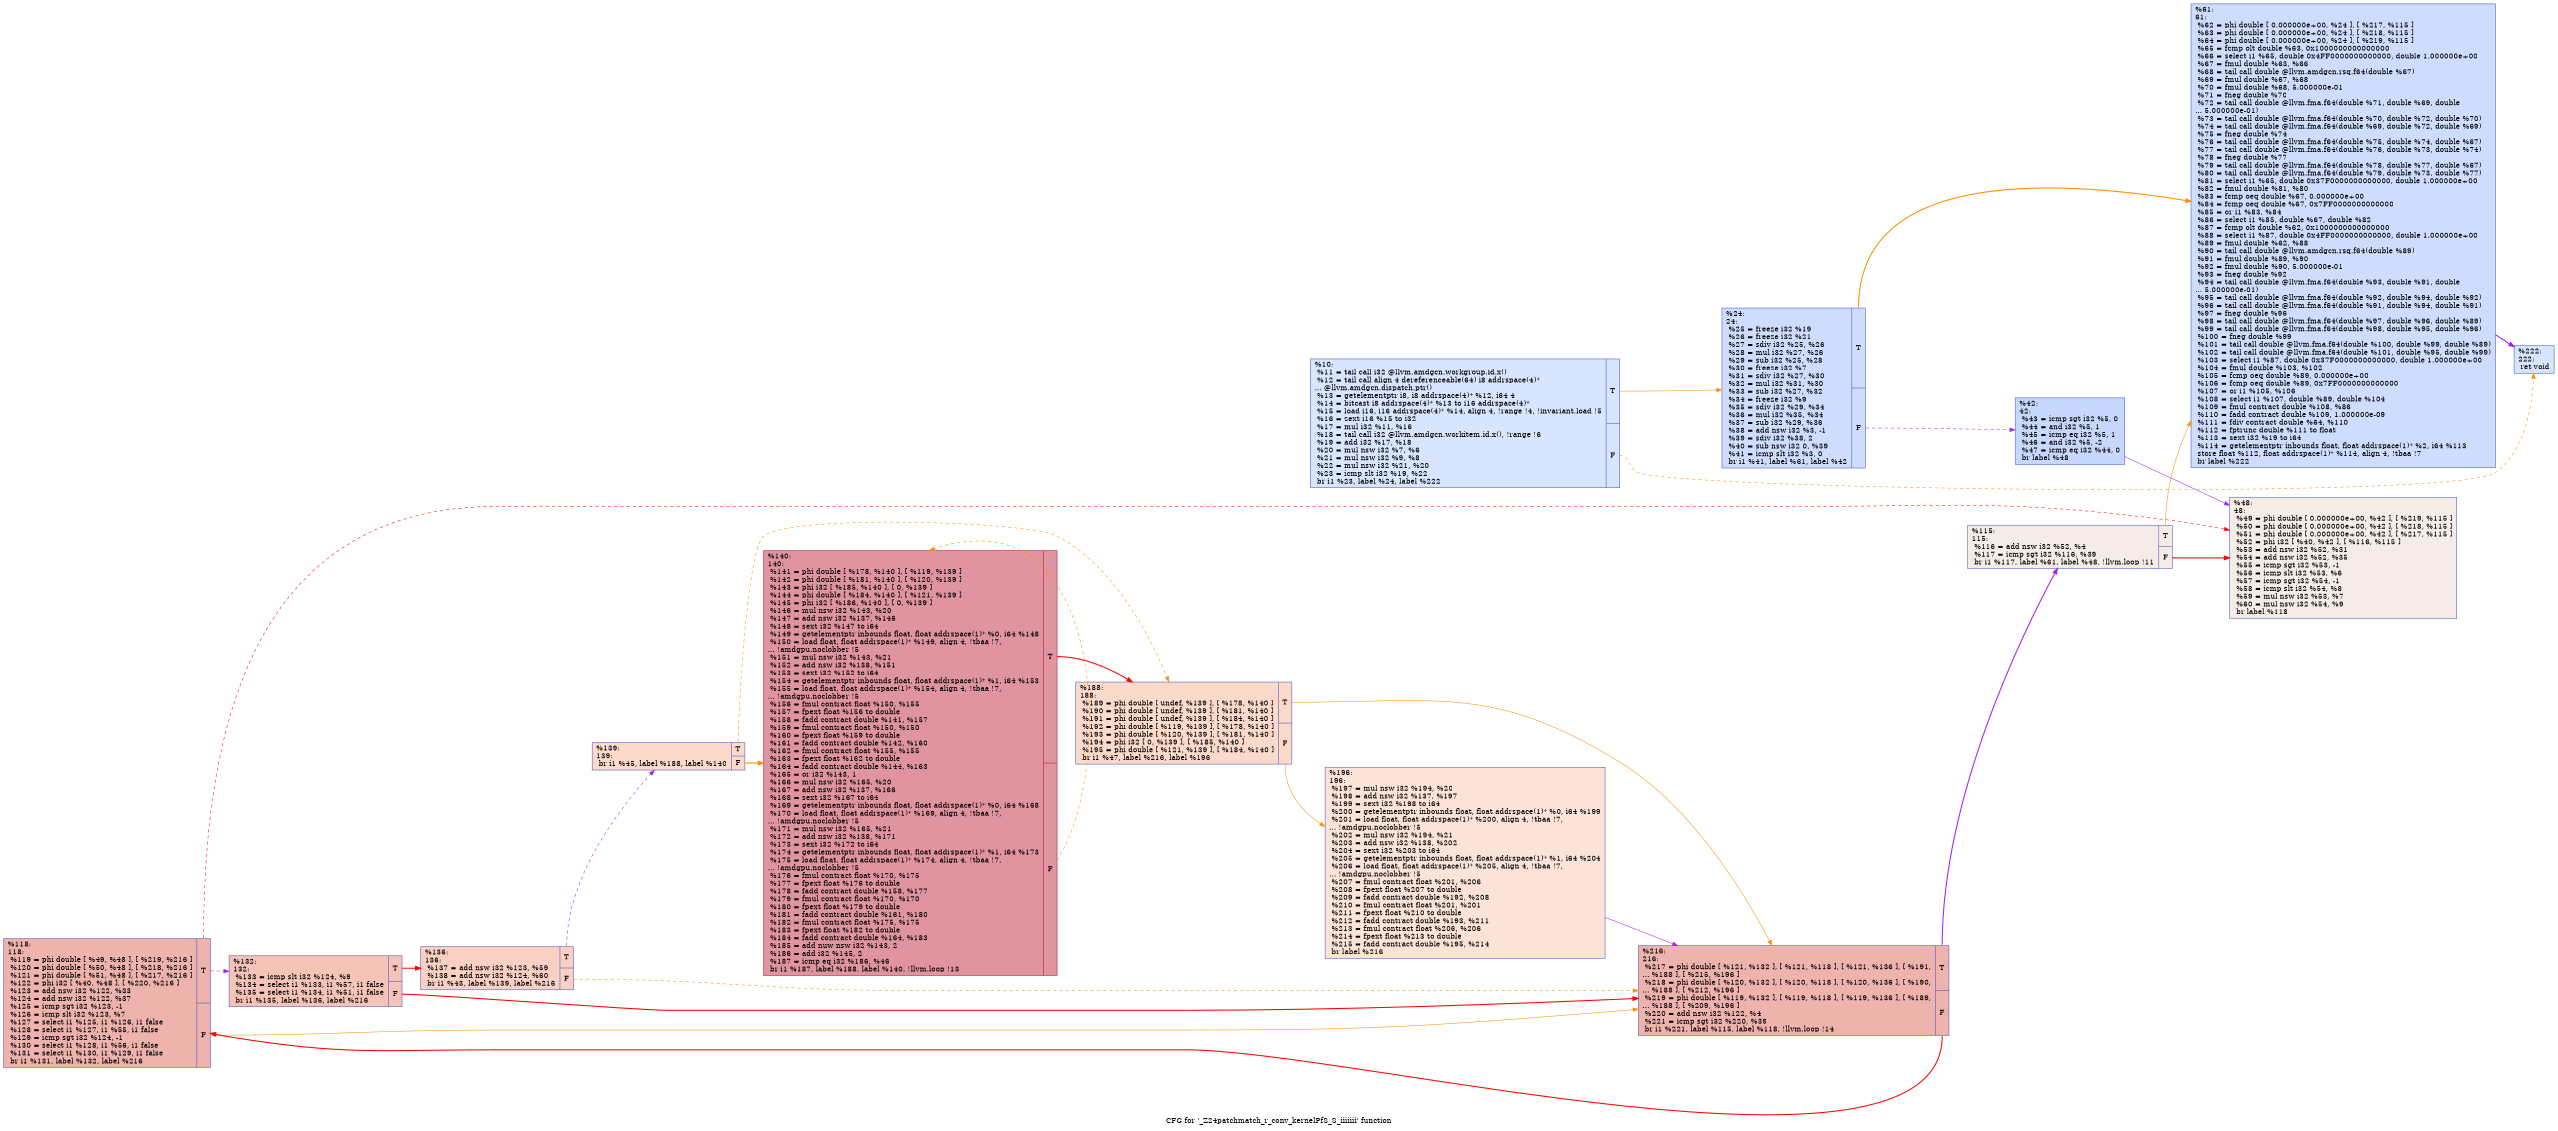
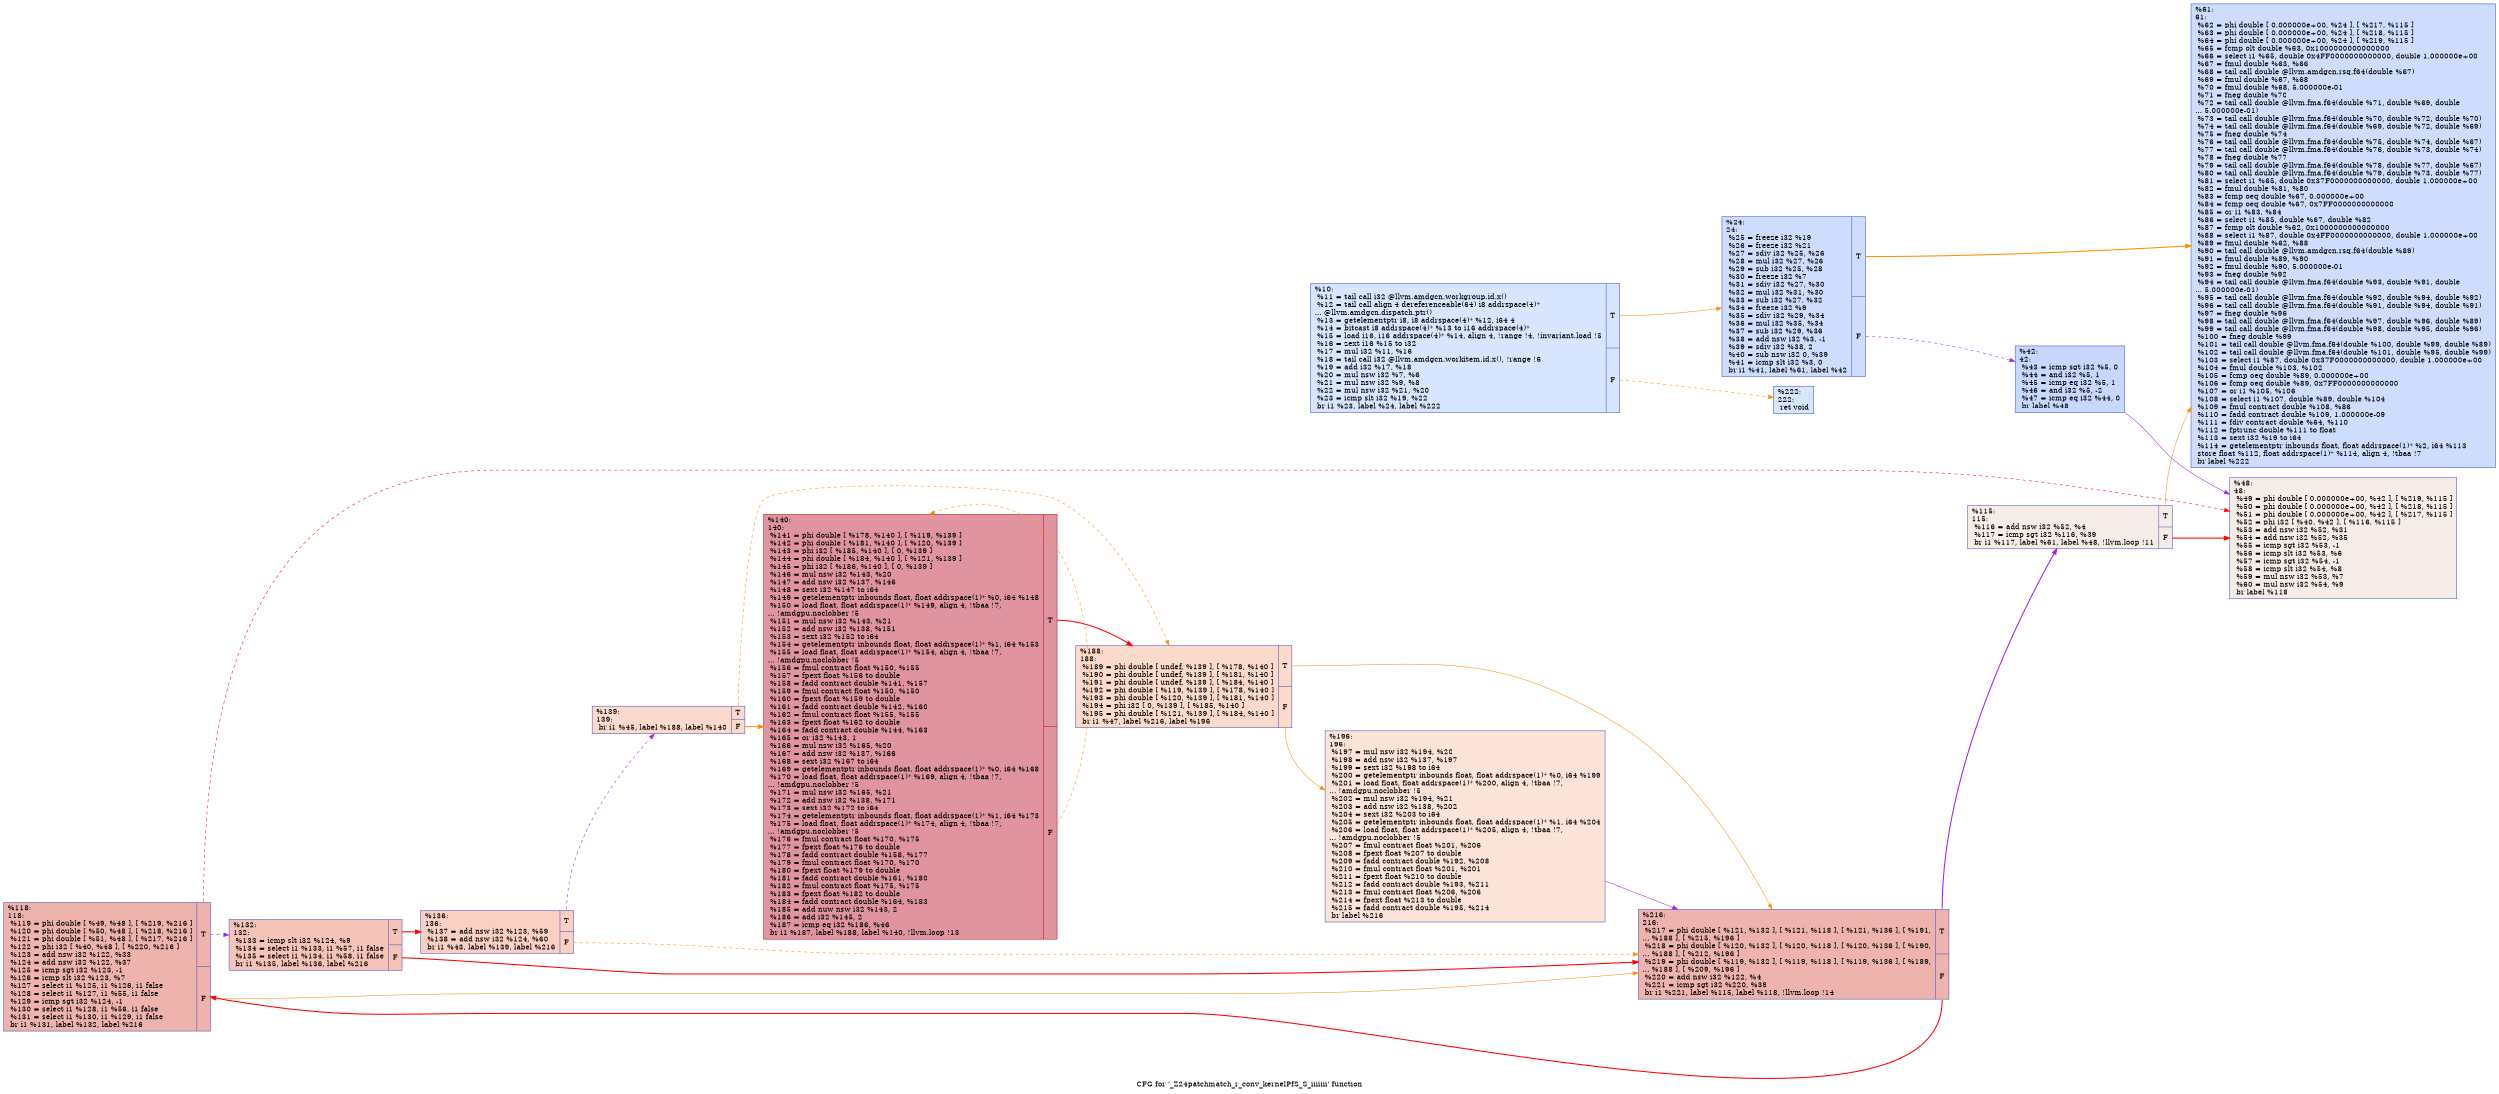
  digraph {
    label="CFG for '_Z24patchmatch_r_conv_kernelPfS_S_iiiiiii' function"
    rankdir=LR
    node [color="#3d50c3ff" fillcolor="#a7c5fe70" shape=record style=filled]
    edge [color=darkorange style=bold tailport=s0]
    n1 [label="{%10:\l  %11 = tail call i32 @llvm.amdgcn.workgroup.id.x()\l  %12 = tail call align 4 dereferenceable(64) i8 addrspace(4)*\l... @llvm.amdgcn.dispatch.ptr()\l  %13 = getelementptr i8, i8 addrspace(4)* %12, i64 4\l  %14 = bitcast i8 addrspace(4)* %13 to i16 addrspace(4)*\l  %15 = load i16, i16 addrspace(4)* %14, align 4, !range !4, !invariant.load !5\l  %16 = zext i16 %15 to i32\l  %17 = mul i32 %11, %16\l  %18 = tail call i32 @llvm.amdgcn.workitem.id.x(), !range !6\l  %19 = add i32 %17, %18\l  %20 = mul nsw i32 %7, %6\l  %21 = mul nsw i32 %9, %8\l  %22 = mul nsw i32 %21, %20\l  %23 = icmp slt i32 %19, %22\l  br i1 %23, label %24, label %222\l|{<s0>T|<s1>F}}"]
    n2 [fillcolor="#8fb1fe70" label="{%24:\l24:                                               \l  %25 = freeze i32 %19\l  %26 = freeze i32 %21\l  %27 = sdiv i32 %25, %26\l  %28 = mul i32 %27, %26\l  %29 = sub i32 %25, %28\l  %30 = freeze i32 %7\l  %31 = sdiv i32 %27, %30\l  %32 = mul i32 %31, %30\l  %33 = sub i32 %27, %32\l  %34 = freeze i32 %9\l  %35 = sdiv i32 %29, %34\l  %36 = mul i32 %35, %34\l  %37 = sub i32 %29, %36\l  %38 = add nsw i32 %3, -1\l  %39 = sdiv i32 %38, 2\l  %40 = sub nsw i32 0, %39\l  %41 = icmp slt i32 %3, 0\l  br i1 %41, label %61, label %42\l|{<s0>T|<s1>F}}"]
    n3 [label="{%222:\l222:                                              \l  ret void\l}"]
    n4 [fillcolor="#8fb1fe70" label="{%61:\l61:                                               \l  %62 = phi double [ 0.000000e+00, %24 ], [ %217, %115 ]\l  %63 = phi double [ 0.000000e+00, %24 ], [ %218, %115 ]\l  %64 = phi double [ 0.000000e+00, %24 ], [ %219, %115 ]\l  %65 = fcmp olt double %63, 0x1000000000000000\l  %66 = select i1 %65, double 0x4FF0000000000000, double 1.000000e+00\l  %67 = fmul double %63, %66\l  %68 = tail call double @llvm.amdgcn.rsq.f64(double %67)\l  %69 = fmul double %67, %68\l  %70 = fmul double %68, 5.000000e-01\l  %71 = fneg double %70\l  %72 = tail call double @llvm.fma.f64(double %71, double %69, double\l... 5.000000e-01)\l  %73 = tail call double @llvm.fma.f64(double %70, double %72, double %70)\l  %74 = tail call double @llvm.fma.f64(double %69, double %72, double %69)\l  %75 = fneg double %74\l  %76 = tail call double @llvm.fma.f64(double %75, double %74, double %67)\l  %77 = tail call double @llvm.fma.f64(double %76, double %73, double %74)\l  %78 = fneg double %77\l  %79 = tail call double @llvm.fma.f64(double %78, double %77, double %67)\l  %80 = tail call double @llvm.fma.f64(double %79, double %73, double %77)\l  %81 = select i1 %65, double 0x37F0000000000000, double 1.000000e+00\l  %82 = fmul double %81, %80\l  %83 = fcmp oeq double %67, 0.000000e+00\l  %84 = fcmp oeq double %67, 0x7FF0000000000000\l  %85 = or i1 %83, %84\l  %86 = select i1 %85, double %67, double %82\l  %87 = fcmp olt double %62, 0x1000000000000000\l  %88 = select i1 %87, double 0x4FF0000000000000, double 1.000000e+00\l  %89 = fmul double %62, %88\l  %90 = tail call double @llvm.amdgcn.rsq.f64(double %89)\l  %91 = fmul double %89, %90\l  %92 = fmul double %90, 5.000000e-01\l  %93 = fneg double %92\l  %94 = tail call double @llvm.fma.f64(double %93, double %91, double\l... 5.000000e-01)\l  %95 = tail call double @llvm.fma.f64(double %92, double %94, double %92)\l  %96 = tail call double @llvm.fma.f64(double %91, double %94, double %91)\l  %97 = fneg double %96\l  %98 = tail call double @llvm.fma.f64(double %97, double %96, double %89)\l  %99 = tail call double @llvm.fma.f64(double %98, double %95, double %96)\l  %100 = fneg double %99\l  %101 = tail call double @llvm.fma.f64(double %100, double %99, double %89)\l  %102 = tail call double @llvm.fma.f64(double %101, double %95, double %99)\l  %103 = select i1 %87, double 0x37F0000000000000, double 1.000000e+00\l  %104 = fmul double %103, %102\l  %105 = fcmp oeq double %89, 0.000000e+00\l  %106 = fcmp oeq double %89, 0x7FF0000000000000\l  %107 = or i1 %105, %106\l  %108 = select i1 %107, double %89, double %104\l  %109 = fmul contract double %108, %86\l  %110 = fadd contract double %109, 1.000000e-09\l  %111 = fdiv contract double %64, %110\l  %112 = fptrunc double %111 to float\l  %113 = sext i32 %19 to i64\l  %114 = getelementptr inbounds float, float addrspace(1)* %2, i64 %113\l  store float %112, float addrspace(1)* %114, align 4, !tbaa !7\l  br label %222\l}"]
    n5 [fillcolor="#81a4fb70" label="{%42:\l42:                                               \l  %43 = icmp sgt i32 %5, 0\l  %44 = and i32 %5, 1\l  %45 = icmp eq i32 %5, 1\l  %46 = and i32 %5, -2\l  %47 = icmp eq i32 %44, 0\l  br label %48\l}"]
    n6 [fillcolor="#ead5c970" label="{%48:\l48:                                               \l  %49 = phi double [ 0.000000e+00, %42 ], [ %219, %115 ]\l  %50 = phi double [ 0.000000e+00, %42 ], [ %218, %115 ]\l  %51 = phi double [ 0.000000e+00, %42 ], [ %217, %115 ]\l  %52 = phi i32 [ %40, %42 ], [ %116, %115 ]\l  %53 = add nsw i32 %52, %31\l  %54 = add nsw i32 %52, %35\l  %55 = icmp sgt i32 %53, -1\l  %56 = icmp slt i32 %53, %6\l  %57 = icmp sgt i32 %54, -1\l  %58 = icmp slt i32 %54, %8\l  %59 = mul nsw i32 %53, %7\l  %60 = mul nsw i32 %54, %9\l  br label %118\l}"]
    n7 [fillcolor="#d6524470" label="{%118:\l118:                                              \l  %119 = phi double [ %49, %48 ], [ %219, %216 ]\l  %120 = phi double [ %50, %48 ], [ %218, %216 ]\l  %121 = phi double [ %51, %48 ], [ %217, %216 ]\l  %122 = phi i32 [ %40, %48 ], [ %220, %216 ]\l  %123 = add nsw i32 %122, %33\l  %124 = add nsw i32 %122, %37\l  %125 = icmp sgt i32 %123, -1\l  %126 = icmp slt i32 %123, %7\l  %127 = select i1 %125, i1 %126, i1 false\l  %128 = select i1 %127, i1 %55, i1 false\l  %129 = icmp sgt i32 %124, -1\l  %130 = select i1 %128, i1 %56, i1 false\l  %131 = select i1 %130, i1 %129, i1 false\l  br i1 %131, label %132, label %216\l|{<s0>T|<s1>F}}"]
-   n8 [fillcolor="#e8765c70" label="{%132:\l132:                                              \l  %133 = icmp slt i32 %124, %9\l  %134 = select i1 %133, i1 %57, i1 false\l  %135 = select i1 %134, i1 %51, i1 false\l  br i1 %135, label %136, label %216\l|{<s0>T|<s1>F}}"]
+   n8 [fillcolor="#e8765c70" label="{%132:\l132:                                              \l  %133 = icmp slt i32 %124, %9\l  %134 = select i1 %133, i1 %57, i1 false\l  %135 = select i1 %134, i1 %58, i1 false\l  br i1 %135, label %136, label %216\l|{<s0>T|<s1>F}}"]
    n9 [fillcolor="#d6524470" label="{%216:\l216:                                              \l  %217 = phi double [ %121, %132 ], [ %121, %118 ], [ %121, %136 ], [ %191,\l... %188 ], [ %215, %196 ]\l  %218 = phi double [ %120, %132 ], [ %120, %118 ], [ %120, %136 ], [ %190,\l... %188 ], [ %212, %196 ]\l  %219 = phi double [ %119, %132 ], [ %119, %118 ], [ %119, %136 ], [ %189,\l... %188 ], [ %209, %196 ]\l  %220 = add nsw i32 %122, %4\l  %221 = icmp sgt i32 %220, %39\l  br i1 %221, label %115, label %118, !llvm.loop !14\l|{<s0>T|<s1>F}}"]
    n10 [fillcolor="#f3947570" label="{%136:\l136:                                              \l  %137 = add nsw i32 %123, %59\l  %138 = add nsw i32 %124, %60\l  br i1 %43, label %139, label %216\l|{<s0>T|<s1>F}}"]
    n11 [fillcolor="#ead5c970" label="{%115:\l115:                                              \l  %116 = add nsw i32 %52, %4\l  %117 = icmp sgt i32 %116, %39\l  br i1 %117, label %61, label %48, !llvm.loop !11\l|{<s0>T|<s1>F}}"]
    n12 [fillcolor="#f7a88970" label="{%139:\l139:                                              \l  br i1 %45, label %188, label %140\l|{<s0>T|<s1>F}}"]
    n13 [fillcolor="#f7a88970" label="{%188:\l188:                                              \l  %189 = phi double [ undef, %139 ], [ %178, %140 ]\l  %190 = phi double [ undef, %139 ], [ %181, %140 ]\l  %191 = phi double [ undef, %139 ], [ %184, %140 ]\l  %192 = phi double [ %119, %139 ], [ %178, %140 ]\l  %193 = phi double [ %120, %139 ], [ %181, %140 ]\l  %194 = phi i32 [ 0, %139 ], [ %185, %140 ]\l  %195 = phi double [ %121, %139 ], [ %184, %140 ]\l  br i1 %47, label %216, label %196\l|{<s0>T|<s1>F}}"]
    n14 [color="#b70d28ff" fillcolor="#b70d2870" label="{%140:\l140:                                              \l  %141 = phi double [ %178, %140 ], [ %119, %139 ]\l  %142 = phi double [ %181, %140 ], [ %120, %139 ]\l  %143 = phi i32 [ %185, %140 ], [ 0, %139 ]\l  %144 = phi double [ %184, %140 ], [ %121, %139 ]\l  %145 = phi i32 [ %186, %140 ], [ 0, %139 ]\l  %146 = mul nsw i32 %143, %20\l  %147 = add nsw i32 %137, %146\l  %148 = sext i32 %147 to i64\l  %149 = getelementptr inbounds float, float addrspace(1)* %0, i64 %148\l  %150 = load float, float addrspace(1)* %149, align 4, !tbaa !7,\l... !amdgpu.noclobber !5\l  %151 = mul nsw i32 %143, %21\l  %152 = add nsw i32 %138, %151\l  %153 = sext i32 %152 to i64\l  %154 = getelementptr inbounds float, float addrspace(1)* %1, i64 %153\l  %155 = load float, float addrspace(1)* %154, align 4, !tbaa !7,\l... !amdgpu.noclobber !5\l  %156 = fmul contract float %150, %155\l  %157 = fpext float %156 to double\l  %158 = fadd contract double %141, %157\l  %159 = fmul contract float %150, %150\l  %160 = fpext float %159 to double\l  %161 = fadd contract double %142, %160\l  %162 = fmul contract float %155, %155\l  %163 = fpext float %162 to double\l  %164 = fadd contract double %144, %163\l  %165 = or i32 %143, 1\l  %166 = mul nsw i32 %165, %20\l  %167 = add nsw i32 %137, %166\l  %168 = sext i32 %167 to i64\l  %169 = getelementptr inbounds float, float addrspace(1)* %0, i64 %168\l  %170 = load float, float addrspace(1)* %169, align 4, !tbaa !7,\l... !amdgpu.noclobber !5\l  %171 = mul nsw i32 %165, %21\l  %172 = add nsw i32 %138, %171\l  %173 = sext i32 %172 to i64\l  %174 = getelementptr inbounds float, float addrspace(1)* %1, i64 %173\l  %175 = load float, float addrspace(1)* %174, align 4, !tbaa !7,\l... !amdgpu.noclobber !5\l  %176 = fmul contract float %170, %175\l  %177 = fpext float %176 to double\l  %178 = fadd contract double %158, %177\l  %179 = fmul contract float %170, %170\l  %180 = fpext float %179 to double\l  %181 = fadd contract double %161, %180\l  %182 = fmul contract float %175, %175\l  %183 = fpext float %182 to double\l  %184 = fadd contract double %164, %183\l  %185 = add nuw nsw i32 %143, 2\l  %186 = add i32 %145, 2\l  %187 = icmp eq i32 %186, %46\l  br i1 %187, label %188, label %140, !llvm.loop !13\l|{<s0>T|<s1>F}}"]
    n15 [fillcolor="#f6bfa670" label="{%196:\l196:                                              \l  %197 = mul nsw i32 %194, %20\l  %198 = add nsw i32 %137, %197\l  %199 = sext i32 %198 to i64\l  %200 = getelementptr inbounds float, float addrspace(1)* %0, i64 %199\l  %201 = load float, float addrspace(1)* %200, align 4, !tbaa !7,\l... !amdgpu.noclobber !5\l  %202 = mul nsw i32 %194, %21\l  %203 = add nsw i32 %138, %202\l  %204 = sext i32 %203 to i64\l  %205 = getelementptr inbounds float, float addrspace(1)* %1, i64 %204\l  %206 = load float, float addrspace(1)* %205, align 4, !tbaa !7,\l... !amdgpu.noclobber !5\l  %207 = fmul contract float %201, %206\l  %208 = fpext float %207 to double\l  %209 = fadd contract double %192, %208\l  %210 = fmul contract float %201, %201\l  %211 = fpext float %210 to double\l  %212 = fadd contract double %193, %211\l  %213 = fmul contract float %206, %206\l  %214 = fpext float %213 to double\l  %215 = fadd contract double %195, %214\l  br label %216\l}"]
    n1 -> n2 [style=solid]
    n1 -> n3 [style=dashed tailport=s1]
    n2 -> n4
    n2 -> n5 [color=purple style=dashed tailport=s1]
-   n4 -> n3 [color=purple]
    n5 -> n6 [color=purple style=solid]
    n7 -> n6 [color=red style=dashed]
    n7 -> n8 [color=purple style=dashed]
    n7 -> n9 [style=solid tailport=s1]
    n8 -> n9 [color=red tailport=s1]
    n8 -> n10 [color=red]
    n9 -> n7 [color=red tailport=s1]
    n9 -> n11 [color=purple]
    n10 -> n9 [style=dashed tailport=s1]
    n10 -> n12 [color=purple style=dashed]
    n11 -> n4 [style=solid]
    n11 -> n6 [color=red tailport=s1]
    n12 -> n13 [style=dashed]
    n12 -> n14 [tailport=s1]
    n13 -> n9 [style=solid]
    n13 -> n15 [style=solid tailport=s1]
    n14 -> n13 [color=red]
    n14 -> n14 [style=dashed tailport=s1]
    n15 -> n9 [color=purple style=solid]
  }
